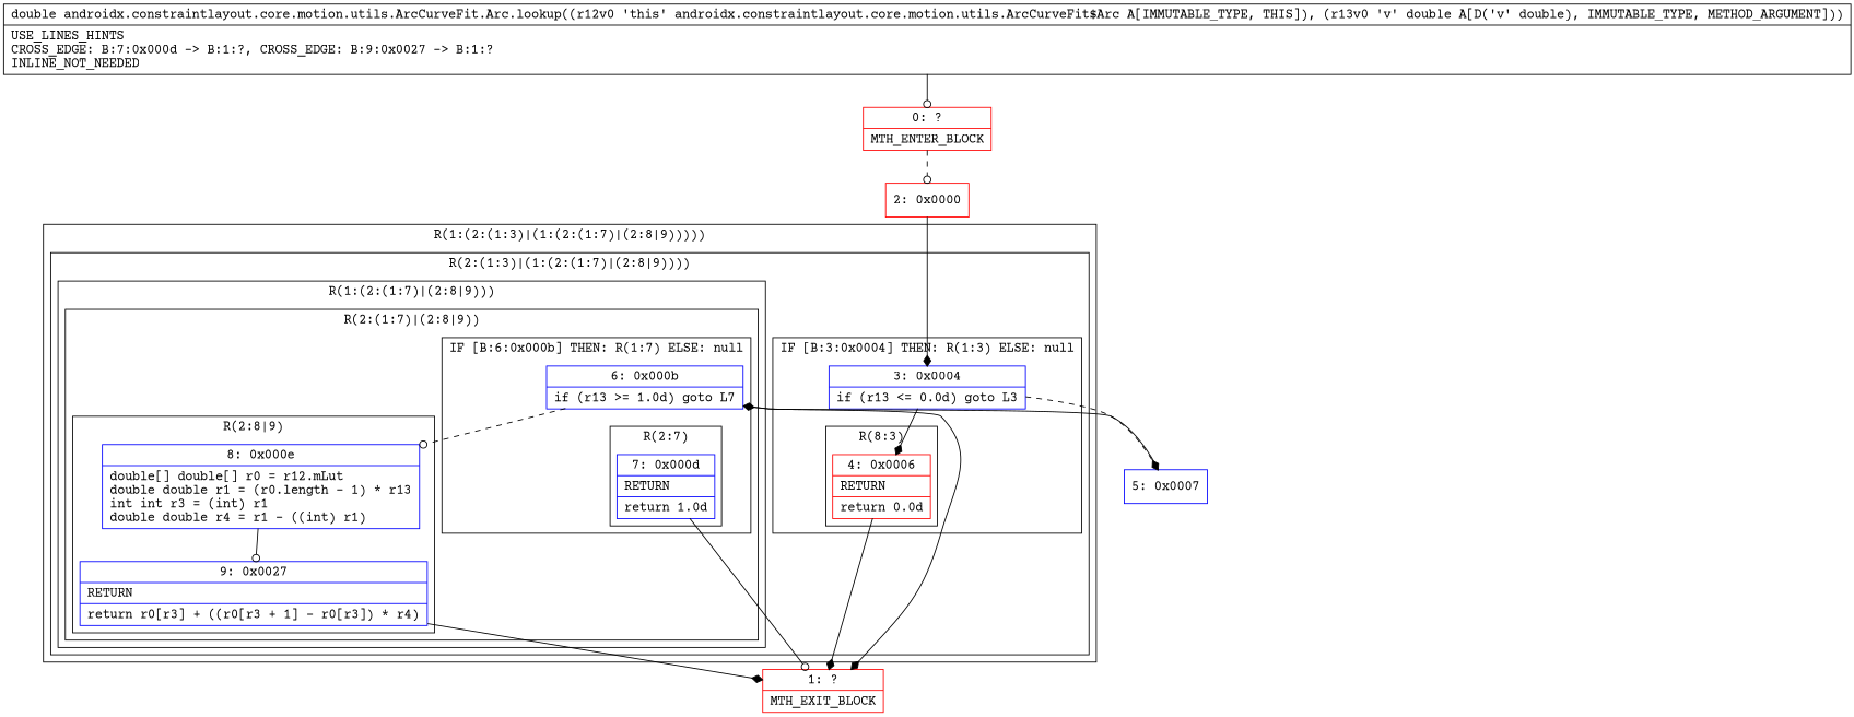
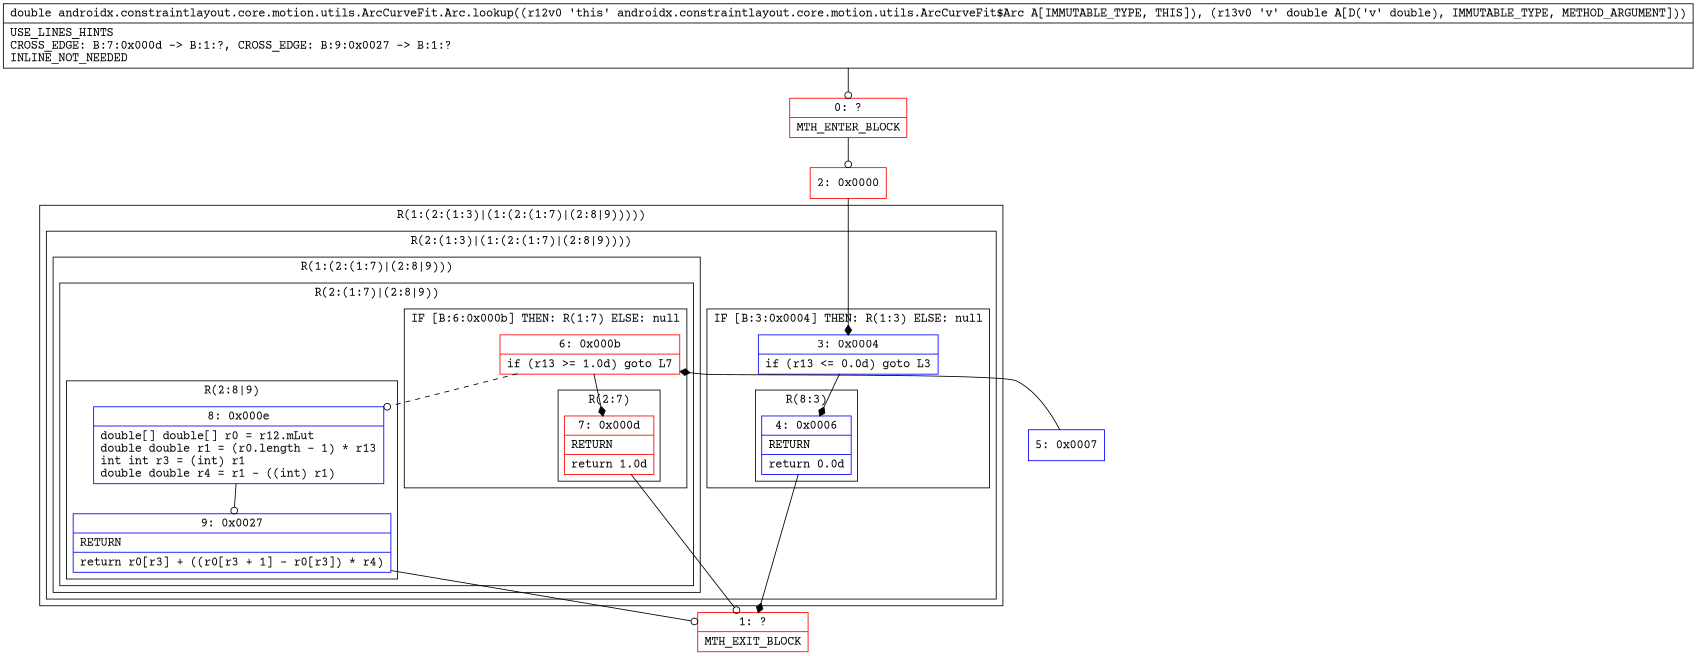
  digraph {
    fontname="Courier Prime"
    node [color=blue fontname="Courier Prime" shape=record]
    edge [arrowhead=diamond fontname="Courier Prime"]
-   n1 [color=red label="{4\:\ 0x0006|RETURN\l|return 0.0d\l}"]
+   n1 [label="{4\:\ 0x0006|RETURN\l|return 0.0d\l}"]
    n2 [label="{3\:\ 0x0004|if (r13 \<= 0.0d) goto L3\l}"]
-   n3 [label="{7\:\ 0x000d|RETURN\l|return 1.0d\l}"]
-   n4 [label="{6\:\ 0x000b|if (r13 \>= 1.0d) goto L7\l}"]
+   n3 [color=red label="{7\:\ 0x000d|RETURN\l|return 1.0d\l}"]
+   n4 [color=red label="{6\:\ 0x000b|if (r13 \>= 1.0d) goto L7\l}"]
    n5 [label="{8\:\ 0x000e|double[] double[] r0 = r12.mLut\ldouble double r1 = (r0.length \- 1) * r13\lint int r3 = (int) r1\ldouble double r4 = r1 \- ((int) r1)\l}"]
    n6 [label="{9\:\ 0x0027|RETURN\l|return r0[r3] + ((r0[r3 + 1] \- r0[r3]) * r4)\l}"]
    n7 [color=red label="{1\:\ ?|MTH_EXIT_BLOCK\l}"]
    n8 [label="{5\:\ 0x0007}"]
    n9 [color=red label="{0\:\ ?|MTH_ENTER_BLOCK\l}"]
    n10 [color=red label="{2\:\ 0x0000}"]
    n11 [label="{double androidx.constraintlayout.core.motion.utils.ArcCurveFit.Arc.lookup((r12v0 'this' androidx.constraintlayout.core.motion.utils.ArcCurveFit$Arc A[IMMUTABLE_TYPE, THIS]), (r13v0 'v' double A[D('v' double), IMMUTABLE_TYPE, METHOD_ARGUMENT]))  | USE_LINES_HINTS\lCROSS_EDGE: B:7:0x000d \-\> B:1:?, CROSS_EDGE: B:9:0x0027 \-\> B:1:?\lINLINE_NOT_NEEDED\l}" color=""]
    subgraph cluster_1 {
      label="R(1:(2:(1:3)|(1:(2:(1:7)|(2:8|9)))))"
      subgraph cluster_2 {
        label="R(2:(1:3)|(1:(2:(1:7)|(2:8|9))))"
        subgraph cluster_3 {
          label="IF [B:3:0x0004] THEN: R(1:3) ELSE: null"
          n2
          subgraph cluster_4 {
            label="R(8:3)"
            n1
          }
        }
        subgraph cluster_5 {
          label="R(1:(2:(1:7)|(2:8|9)))"
          subgraph cluster_6 {
            label="R(2:(1:7)|(2:8|9))"
            subgraph cluster_7 {
              label="IF [B:6:0x000b] THEN: R(1:7) ELSE: null"
              n4
              subgraph cluster_8 {
                label="R(2:7)"
                n3
              }
            }
            subgraph cluster_9 {
              label="R(2:8|9)"
              n5
              n6
            }
          }
        }
      }
    }
    n1 -> n7
    n2 -> n1
-   n2 -> n8 [style=dashed]
    n3 -> n7 [arrowhead=odot]
-   n4 -> n7
+   n4 -> n3
    n4 -> n5 [arrowhead=odot style=dashed]
    n5 -> n6 [arrowhead=odot]
-   n6 -> n7
+   n6 -> n7 [arrowhead=odot]
    n8 -> n4
-   n9 -> n10 [arrowhead=odot style=dashed]
+   n9 -> n10 [arrowhead=odot]
    n10 -> n2
    n11 -> n9 [arrowhead=odot]
  }
